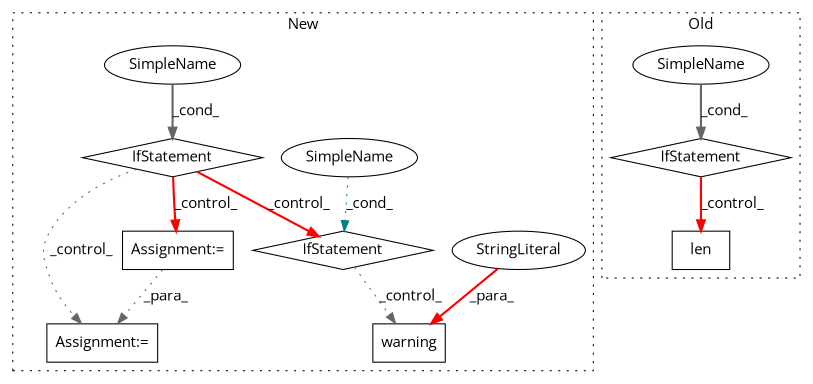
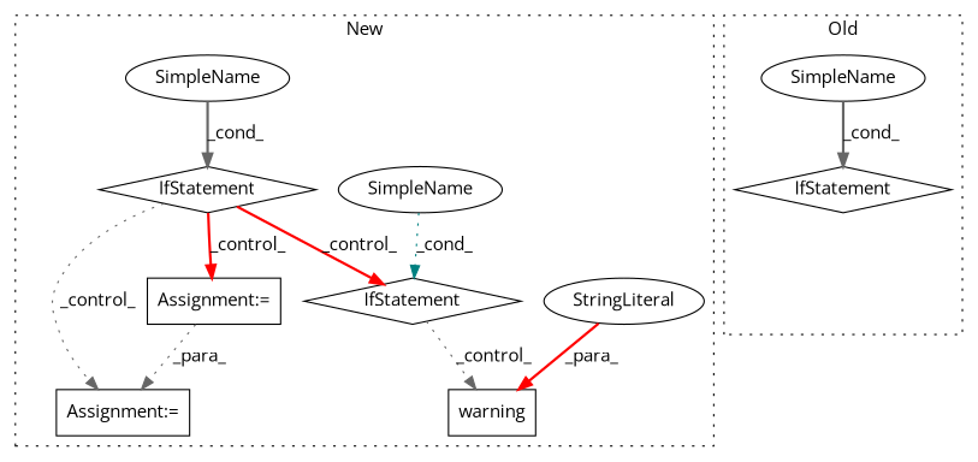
  digraph {
    fontname="Open Sans"
    node [a=25 fontname="Open Sans" shape=box]
    edge [color=gray40 fontname="Open Sans" style=bold]
    n1 [a=32 l="8,1" label=warning s="4644,4758"]
    n2 [a=45 l=106 label=StringLiteral s=4652 shape=ellipse]
    n3 [l="4,2" label=IfStatement s="4596,4623" shape=diamond]
    n4 [a=42 label=SimpleName shape=ellipse]
    n5 [l="4,2" label=IfStatement s="4561,4584" shape=diamond]
    n6 [a=42 label=SimpleName shape=ellipse]
    n7 [a=7 l=1 label="Assignment:=" s=4807]
    n8 [a=7 l=1 label="Assignment:=" s=4783]
-   n9 [a=32 l="4,1" label=len s="4572,4580"]
    n10 [l="4,2" label=IfStatement s="4476,4499" shape=diamond]
    n11 [a=42 label=SimpleName shape=ellipse]
    subgraph cluster_1 {
      label=New
      style=dotted
      n1
      n2
      n3
      n4
      n5
      n6
      n7
      n8
    }
    subgraph cluster_2 {
      label=Old
      style=dotted
-     n9
      n10
      n11
    }
    n2 -> n1 [color=red label=_para_]
    n3 -> n1 [label=_control_ style=dotted]
    n4 -> n3 [color=teal label=_cond_ style=dotted]
    n5 -> n3 [color=red label=_control_]
    n5 -> n7 [label=_control_ style=dotted]
    n5 -> n8 [color=red label=_control_]
    n6 -> n5 [label=_cond_]
    n8 -> n7 [label=_para_ style=dotted]
-   n10 -> n9 [color=red label=_control_]
    n11 -> n10 [label=_cond_]
  }
